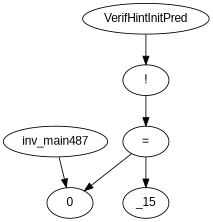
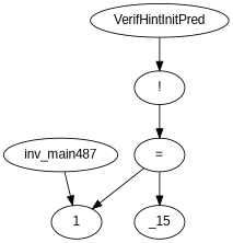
  digraph {
    fontname="Liberation Sans"
    node [fontname="Liberation Sans"]
    edge [fontname="Liberation Sans"]
    n1 [label=inv_main487]
-   n2 [label=0]
+   n2 [label=1]
    n3 [label=VerifHintInitPred]
    n4 [label="!"]
    n5 [label="="]
    n6 [label=_15]
    n1 -> n2
    n3 -> n4
    n4 -> n5
    n5 -> n2
    n5 -> n6
  }
